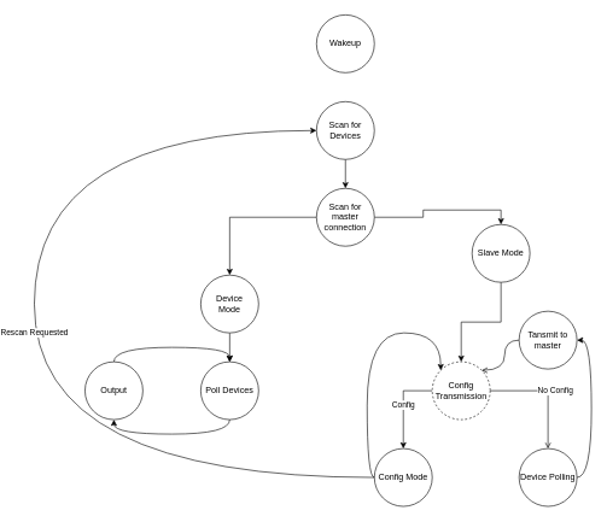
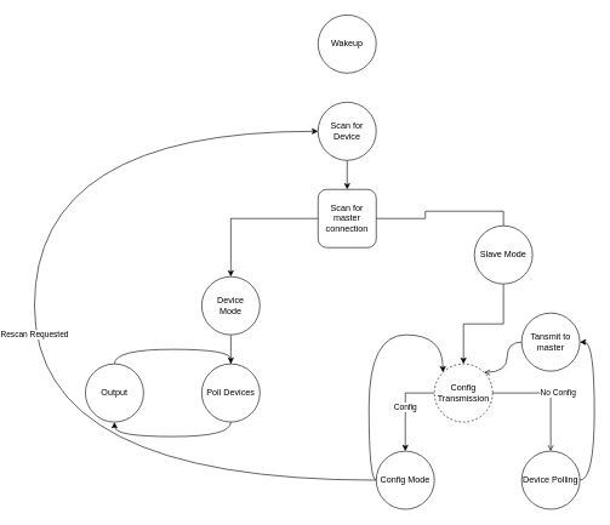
  <mxCell id="0" />
  <mxCell id="1" parent="0" />
  <mxCell id="2" value="Wakeup" style="ellipse;whiteSpace=wrap;html=1;aspect=fixed;" vertex="1" parent="1"><mxGeometry x="410" y="20" width="80" height="80" as="geometry" /></mxCell>
  <mxCell id="3" style="edgeStyle=orthogonalEdgeStyle;rounded=0;orthogonalLoop=1;jettySize=auto;html=1;entryX=0.5;entryY=0;entryDx=0;entryDy=0;" edge="1" parent="1" source="4" target="7"><mxGeometry relative="1" as="geometry" /></mxCell>
- <mxCell id="4" value="Scan for Devices" style="ellipse;whiteSpace=wrap;html=1;aspect=fixed;" vertex="1" parent="1"><mxGeometry x="410" y="140" width="80" height="80" as="geometry" /></mxCell>
- <mxCell id="5" style="edgeStyle=orthogonalEdgeStyle;rounded=0;orthogonalLoop=1;jettySize=auto;html=1;entryX=0.5;entryY=0;entryDx=0;entryDy=0;" edge="1" parent="1" source="7" target="9"><mxGeometry relative="1" as="geometry" /></mxCell>
+ <mxCell id="4" value="Scan for Device" style="ellipse;whiteSpace=wrap;html=1;aspect=fixed;" vertex="1" parent="1"><mxGeometry x="410" y="140" width="80" height="80" as="geometry" /></mxCell>
+ <mxCell id="5" style="edgeStyle=orthogonalEdgeStyle;rounded=0;orthogonalLoop=1;jettySize=auto;html=1;entryX=0.5;entryY=0;entryDx=0;entryDy=0;endArrow=none;" edge="1" parent="1" source="7" target="9"><mxGeometry relative="1" as="geometry" /></mxCell>
  <mxCell id="6" style="edgeStyle=orthogonalEdgeStyle;rounded=0;orthogonalLoop=1;jettySize=auto;html=1;entryX=0.5;entryY=0;entryDx=0;entryDy=0;" edge="1" parent="1" source="7" target="11"><mxGeometry relative="1" as="geometry" /></mxCell>
- <mxCell id="7" value="Scan for master connection" style="ellipse;whiteSpace=wrap;html=1;aspect=fixed;" vertex="1" parent="1"><mxGeometry x="410" y="260" width="80" height="80" as="geometry" /></mxCell>
+ <mxCell id="7" value="Scan for master connection" style="whiteSpace=wrap;html=1;aspect=fixed;rounded=1;" vertex="1" parent="1"><mxGeometry x="410" y="260" width="80" height="80" as="geometry" /></mxCell>
  <mxCell id="8" style="edgeStyle=orthogonalEdgeStyle;rounded=0;orthogonalLoop=1;jettySize=auto;html=1;entryX=0.5;entryY=0;entryDx=0;entryDy=0;" edge="1" parent="1" source="9" target="18"><mxGeometry relative="1" as="geometry" /></mxCell>
  <mxCell id="9" value="Slave Mode" style="ellipse;whiteSpace=wrap;html=1;aspect=fixed;" vertex="1" parent="1"><mxGeometry x="625" y="310" width="80" height="80" as="geometry" /></mxCell>
- <mxCell id="10" style="edgeStyle=orthogonalEdgeStyle;rounded=0;orthogonalLoop=1;jettySize=auto;html=1;entryX=0.5;entryY=0;entryDx=0;entryDy=0;" edge="1" parent="1" source="11" target="13"><mxGeometry relative="1" as="geometry" /></mxCell>
+ <mxCell id="10" style="edgeStyle=orthogonalEdgeStyle;rounded=0;orthogonalLoop=1;jettySize=auto;html=1;entryX=0.5;entryY=0;entryDx=0;entryDy=0;endArrow=none;" edge="1" parent="1" source="11" target="13"><mxGeometry relative="1" as="geometry" /></mxCell>
  <mxCell id="11" value="Device&lt;br&gt;Mode" style="ellipse;whiteSpace=wrap;html=1;aspect=fixed;" vertex="1" parent="1"><mxGeometry x="250" y="380" width="80" height="80" as="geometry" /></mxCell>
  <mxCell id="12" style="edgeStyle=orthogonalEdgeStyle;orthogonalLoop=1;jettySize=auto;html=1;exitX=0.5;exitY=1;exitDx=0;exitDy=0;entryX=0.5;entryY=1;entryDx=0;entryDy=0;curved=1;" edge="1" parent="1" source="13" target="15"><mxGeometry relative="1" as="geometry" /></mxCell>
  <mxCell id="13" value="Poll Devices" style="ellipse;whiteSpace=wrap;html=1;aspect=fixed;" vertex="1" parent="1"><mxGeometry x="250" y="500" width="80" height="80" as="geometry" /></mxCell>
  <mxCell id="14" style="edgeStyle=orthogonalEdgeStyle;orthogonalLoop=1;jettySize=auto;html=1;entryX=0.5;entryY=0;entryDx=0;entryDy=0;curved=1;" edge="1" parent="1" source="15" target="13"><mxGeometry relative="1" as="geometry"><Array as="points"><mxPoint x="130" y="480" /><mxPoint x="290" y="480" /></Array></mxGeometry></mxCell>
  <mxCell id="15" value="Output" style="ellipse;whiteSpace=wrap;html=1;aspect=fixed;" vertex="1" parent="1"><mxGeometry x="90" y="500" width="80" height="80" as="geometry" /></mxCell>
  <mxCell id="16" value="No Config" style="edgeStyle=orthogonalEdgeStyle;rounded=0;orthogonalLoop=1;jettySize=auto;html=1;entryX=0.5;entryY=0;entryDx=0;entryDy=0;endArrow=open;" edge="1" parent="1" source="18" target="20"><mxGeometry y="10" relative="1" as="geometry"><mxPoint as="offset" /></mxGeometry></mxCell>
  <mxCell id="17" value="Config" style="edgeStyle=orthogonalEdgeStyle;rounded=0;orthogonalLoop=1;jettySize=auto;html=1;entryX=0.5;entryY=0;entryDx=0;entryDy=0;" edge="1" parent="1" source="18" target="25"><mxGeometry relative="1" as="geometry"><Array as="points"><mxPoint x="530" y="540" /></Array></mxGeometry></mxCell>
  <mxCell id="18" value="Config Transmission" style="ellipse;whiteSpace=wrap;html=1;aspect=fixed;dashed=1;" vertex="1" parent="1"><mxGeometry x="570" y="500" width="80" height="80" as="geometry" /></mxCell>
  <mxCell id="19" style="edgeStyle=orthogonalEdgeStyle;orthogonalLoop=1;jettySize=auto;html=1;entryX=1;entryY=0.5;entryDx=0;entryDy=0;curved=1;" edge="1" parent="1" source="20" target="22"><mxGeometry relative="1" as="geometry"><Array as="points"><mxPoint x="790" y="660" /><mxPoint x="790" y="470" /></Array></mxGeometry></mxCell>
  <mxCell id="20" value="Device Polling" style="ellipse;whiteSpace=wrap;html=1;aspect=fixed;" vertex="1" parent="1"><mxGeometry x="690" y="620" width="80" height="80" as="geometry" /></mxCell>
  <mxCell id="21" style="edgeStyle=orthogonalEdgeStyle;orthogonalLoop=1;jettySize=auto;html=1;entryX=1;entryY=0;entryDx=0;entryDy=0;curved=1;endArrow=open;" edge="1" parent="1" source="22" target="18"><mxGeometry relative="1" as="geometry" /></mxCell>
  <mxCell id="22" value="Tansmit to master" style="ellipse;whiteSpace=wrap;html=1;aspect=fixed;" vertex="1" parent="1"><mxGeometry x="690" y="430" width="80" height="80" as="geometry" /></mxCell>
  <mxCell id="23" value="Rescan Requested" style="edgeStyle=orthogonalEdgeStyle;orthogonalLoop=1;jettySize=auto;html=1;entryX=0;entryY=0.5;entryDx=0;entryDy=0;curved=1;" edge="1" parent="1" source="25" target="4"><mxGeometry relative="1" as="geometry"><Array as="points"><mxPoint x="20" y="660" /><mxPoint x="20" y="180" /></Array></mxGeometry></mxCell>
  <mxCell id="24" style="edgeStyle=orthogonalEdgeStyle;orthogonalLoop=1;jettySize=auto;html=1;entryX=0;entryY=0;entryDx=0;entryDy=0;curved=1;" edge="1" parent="1" source="25" target="18"><mxGeometry relative="1" as="geometry"><Array as="points"><mxPoint x="480" y="660" /><mxPoint x="480" y="460" /><mxPoint x="582" y="460" /></Array></mxGeometry></mxCell>
  <mxCell id="25" value="Config Mode" style="ellipse;whiteSpace=wrap;html=1;aspect=fixed;" vertex="1" parent="1"><mxGeometry x="490" y="620" width="80" height="80" as="geometry" /></mxCell>
